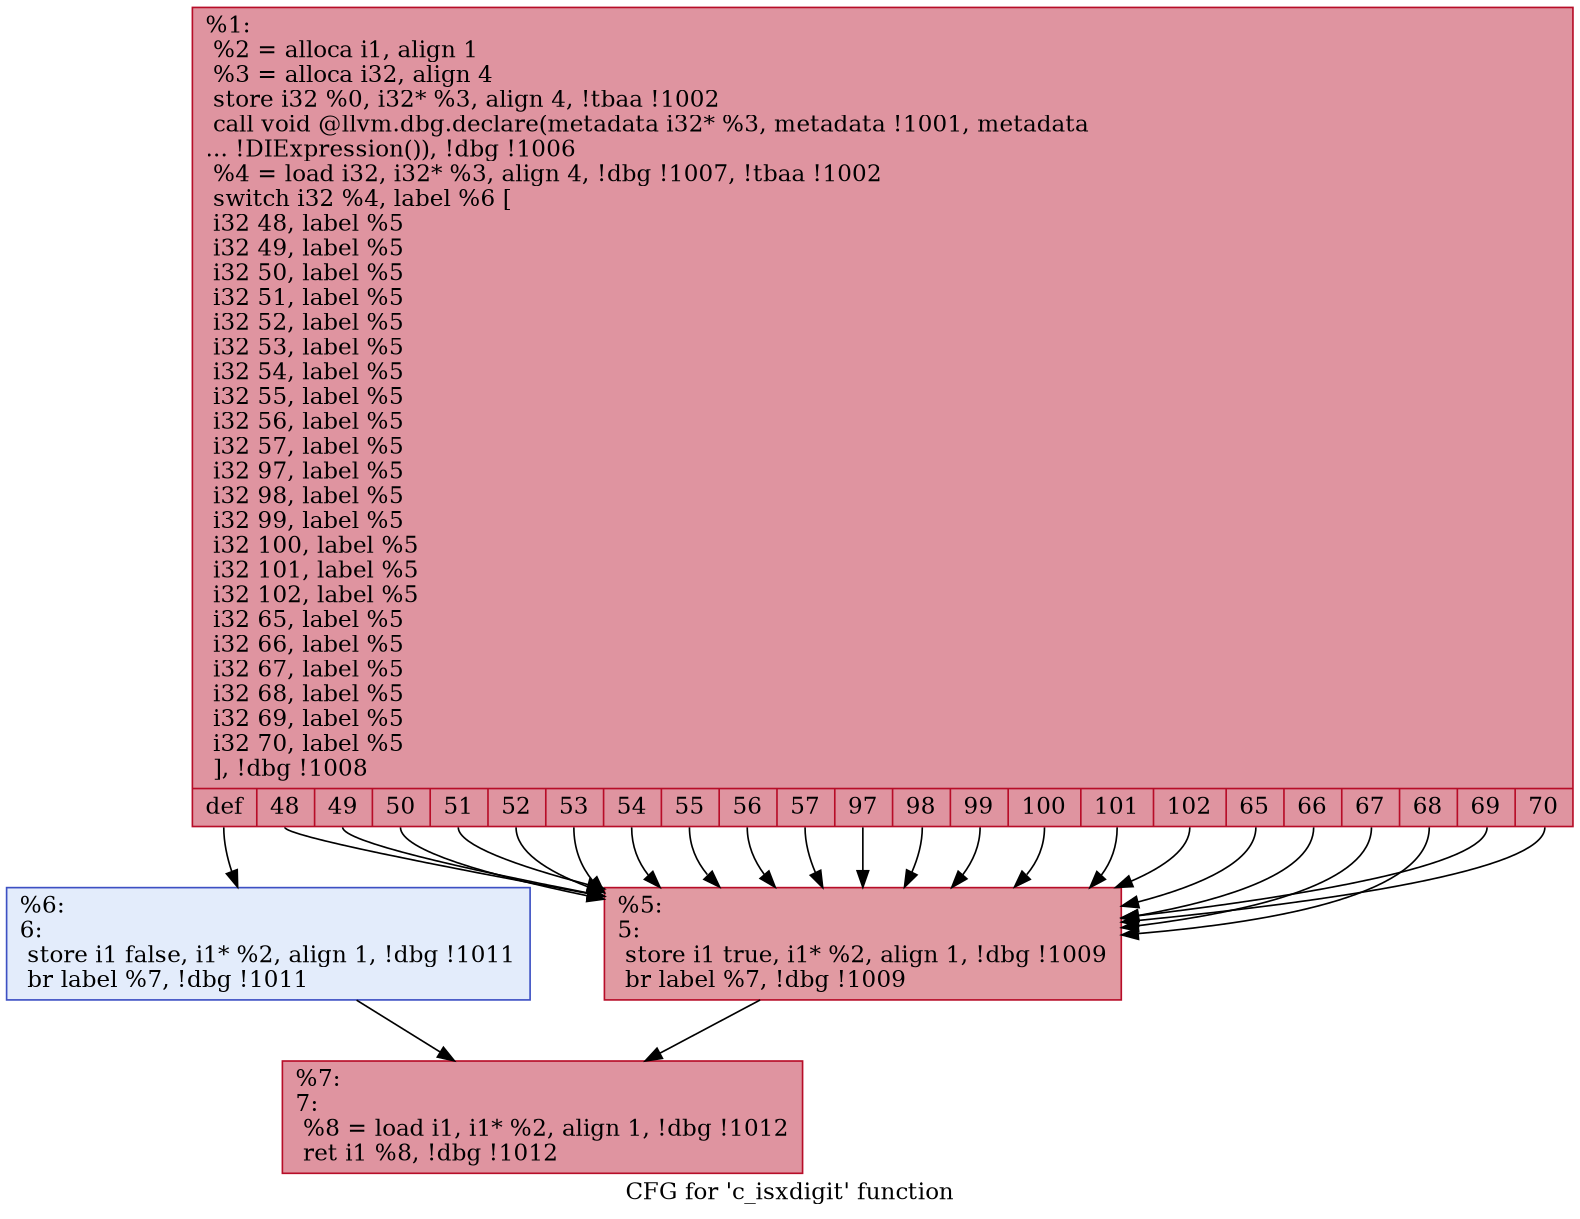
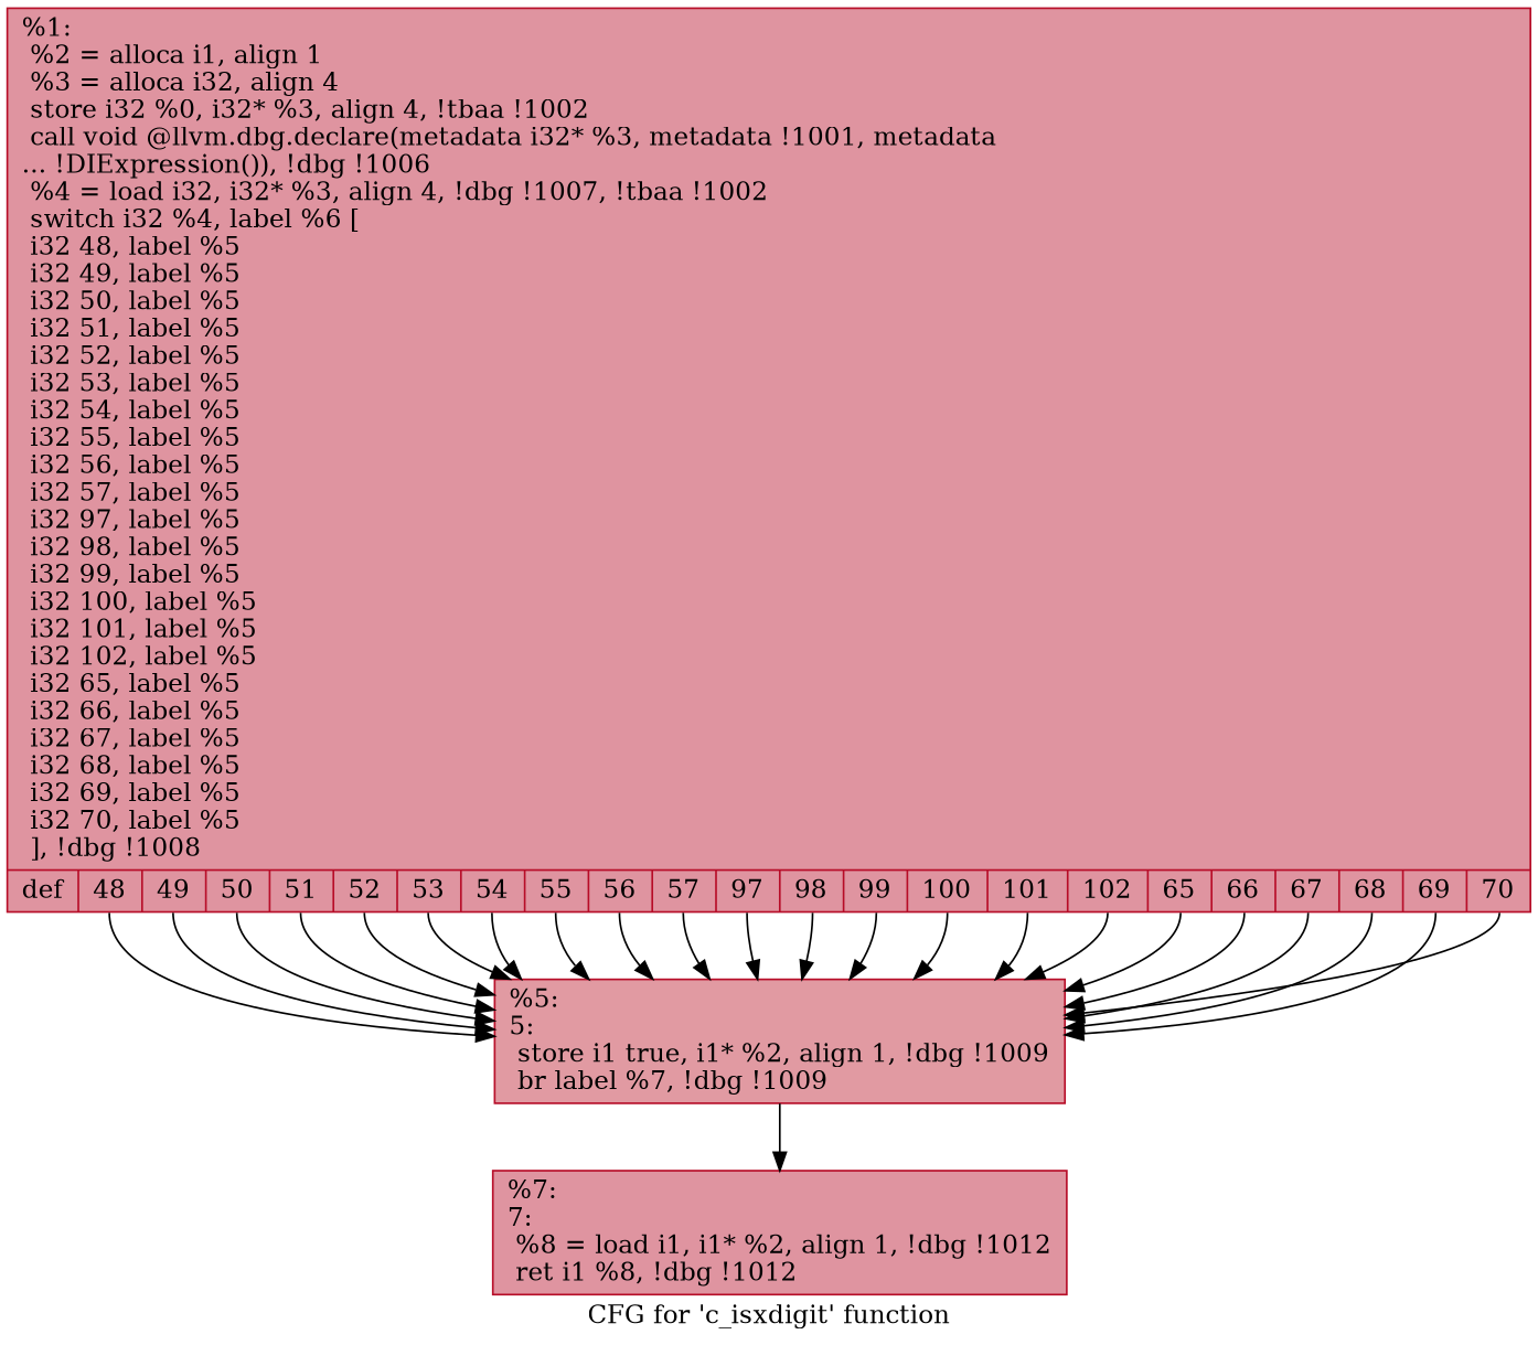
  digraph {
    label="CFG for 'c_isxdigit' function"
    node [color="#b70d28ff" fillcolor="#b70d2870" shape=record style=filled]
    n1 [label="{%1:\l  %2 = alloca i1, align 1\l  %3 = alloca i32, align 4\l  store i32 %0, i32* %3, align 4, !tbaa !1002\l  call void @llvm.dbg.declare(metadata i32* %3, metadata !1001, metadata\l... !DIExpression()), !dbg !1006\l  %4 = load i32, i32* %3, align 4, !dbg !1007, !tbaa !1002\l  switch i32 %4, label %6 [\l    i32 48, label %5\l    i32 49, label %5\l    i32 50, label %5\l    i32 51, label %5\l    i32 52, label %5\l    i32 53, label %5\l    i32 54, label %5\l    i32 55, label %5\l    i32 56, label %5\l    i32 57, label %5\l    i32 97, label %5\l    i32 98, label %5\l    i32 99, label %5\l    i32 100, label %5\l    i32 101, label %5\l    i32 102, label %5\l    i32 65, label %5\l    i32 66, label %5\l    i32 67, label %5\l    i32 68, label %5\l    i32 69, label %5\l    i32 70, label %5\l  ], !dbg !1008\l|{<s0>def|<s1>48|<s2>49|<s3>50|<s4>51|<s5>52|<s6>53|<s7>54|<s8>55|<s9>56|<s10>57|<s11>97|<s12>98|<s13>99|<s14>100|<s15>101|<s16>102|<s17>65|<s18>66|<s19>67|<s20>68|<s21>69|<s22>70}}"]
-   n2 [color="#3d50c3ff" fillcolor="#bfd3f670" label="{%6:\l6:                                                \l  store i1 false, i1* %2, align 1, !dbg !1011\l  br label %7, !dbg !1011\l}"]
    n3 [fillcolor="#bb1b2c70" label="{%5:\l5:                                                \l  store i1 true, i1* %2, align 1, !dbg !1009\l  br label %7, !dbg !1009\l}"]
    n4 [label="{%7:\l7:                                                \l  %8 = load i1, i1* %2, align 1, !dbg !1012\l  ret i1 %8, !dbg !1012\l}"]
-   n1 -> n2 [tailport=s0]
    n1 -> n3 [tailport=s1]
    n1 -> n3 [tailport=s2]
    n1 -> n3 [tailport=s3]
    n1 -> n3 [tailport=s4]
    n1 -> n3 [tailport=s5]
    n1 -> n3 [tailport=s6]
    n1 -> n3 [tailport=s7]
    n1 -> n3 [tailport=s8]
    n1 -> n3 [tailport=s9]
    n1 -> n3 [tailport=s10]
    n1 -> n3 [tailport=s11]
    n1 -> n3 [tailport=s12]
    n1 -> n3 [tailport=s13]
    n1 -> n3 [tailport=s14]
    n1 -> n3 [tailport=s15]
    n1 -> n3 [tailport=s16]
    n1 -> n3 [tailport=s17]
    n1 -> n3 [tailport=s18]
    n1 -> n3 [tailport=s19]
    n1 -> n3 [tailport=s20]
    n1 -> n3 [tailport=s21]
    n1 -> n3 [tailport=s22]
-   n2 -> n4
    n3 -> n4
  }
